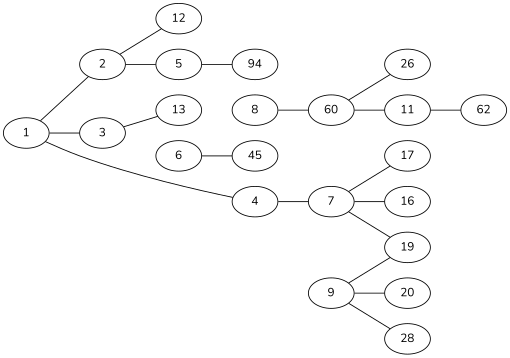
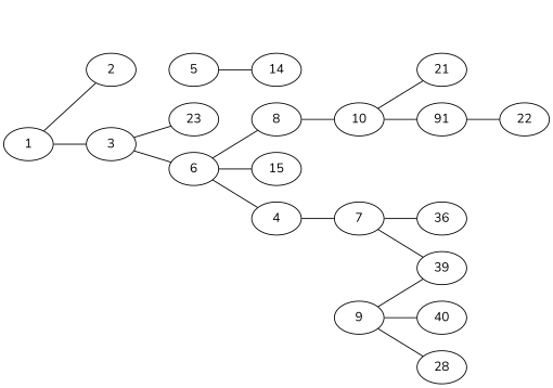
  graph {
    fontname=Nunito
    rankdir=LR
    node [chem=H fontname=Nunito]
    edge [fontname=Nunito valence=1]
    1 [chem=C]
    2 [chem=C]
    3 [chem=C]
    4 [chem=O]
    5 [chem=C]
-   12
    6 [chem=C]
-   13
+   13 [label=23]
    7 [chem=C]
-   14 [label=94]
+   14
    8 [chem=C]
-   15 [label=45]
-   16
-   17
-   19
-   10 [chem=N label=60]
+   15
+   16 [label=36]
+   19 [label=39]
+   10 [chem=N]
    9 [chem=C]
    n18 [label=28]
-   20
-   11 [chem=O]
-   21 [label=26]
-   22 [label=62]
+   20 [label=40]
+   11 [chem=O label=91]
+   21
+   22
    1 -- 2 [valence=2]
    1 -- 3
-   1 -- 4
-   2 -- 5
-   2 -- 12
+   6 -- 4
+   3 -- 6 [valence=2]
    3 -- 13
    4 -- 7
    5 -- 14
+   6 -- 8
    6 -- 15
    7 -- 16
-   7 -- 17
    7 -- 19
    8 -- 10
    10 -- 11
    10 -- 21
    9 -- 19
    9 -- n18
    9 -- 20
    11 -- 22
  }
